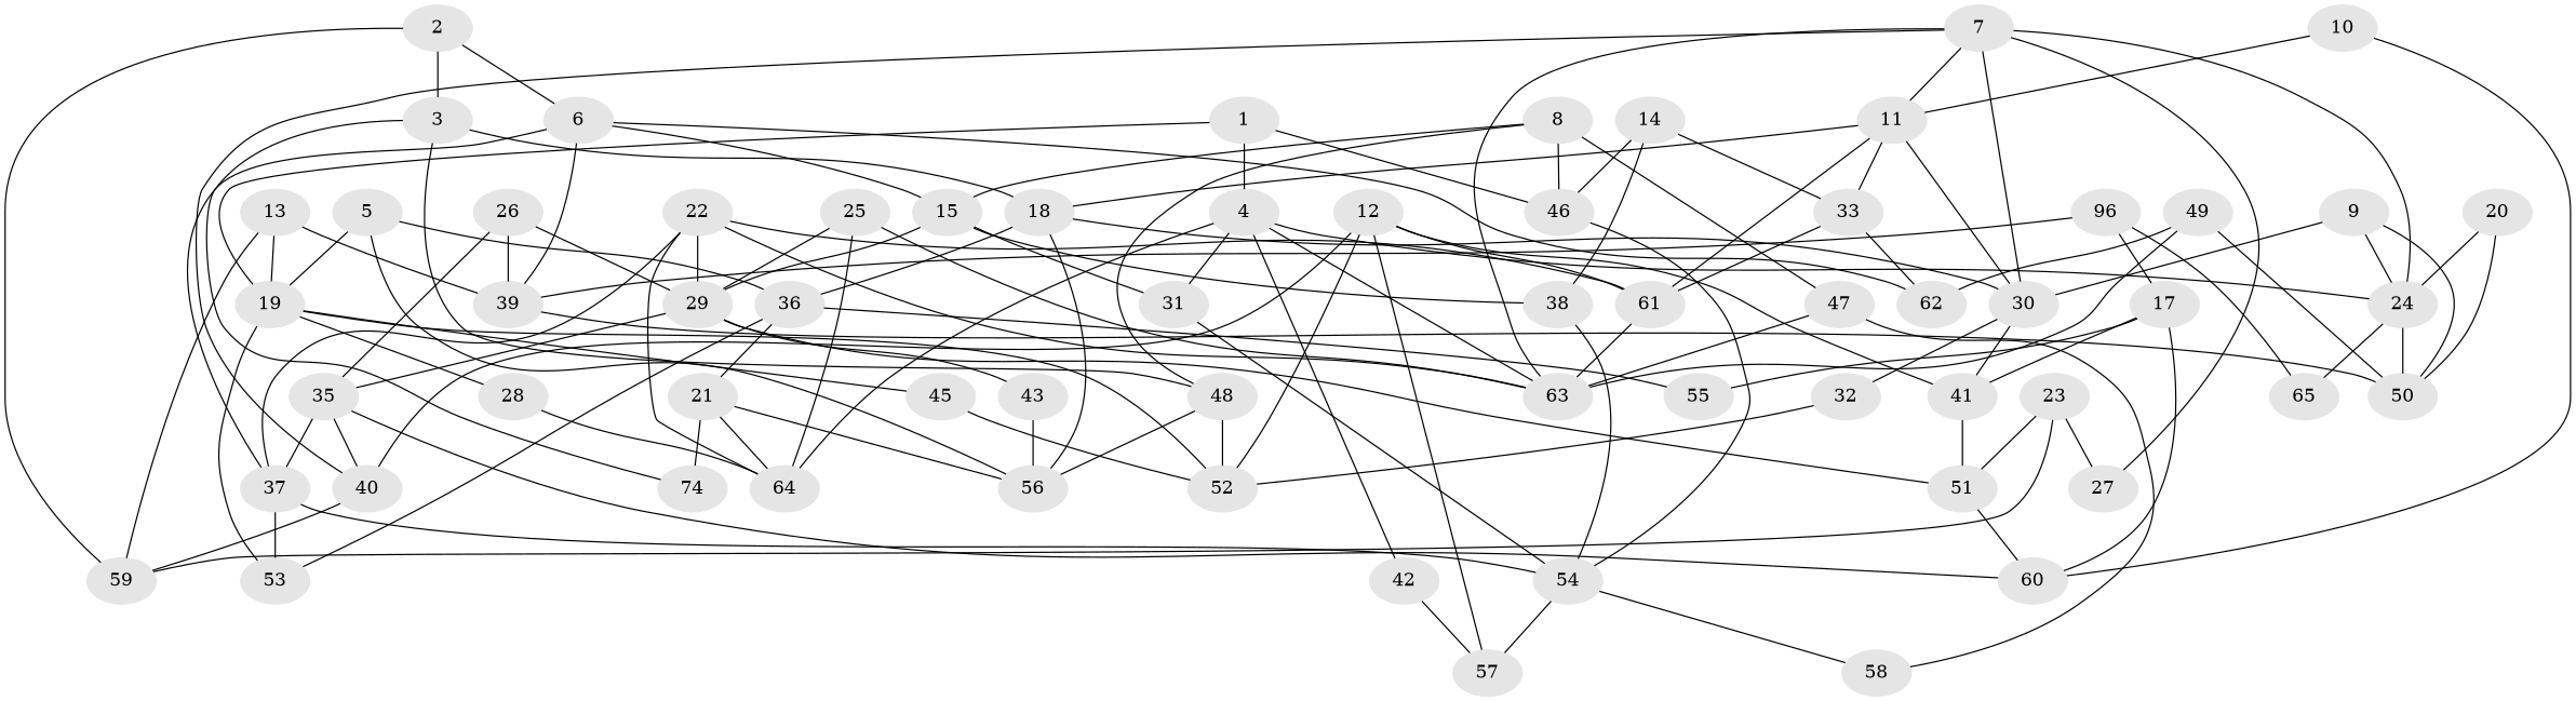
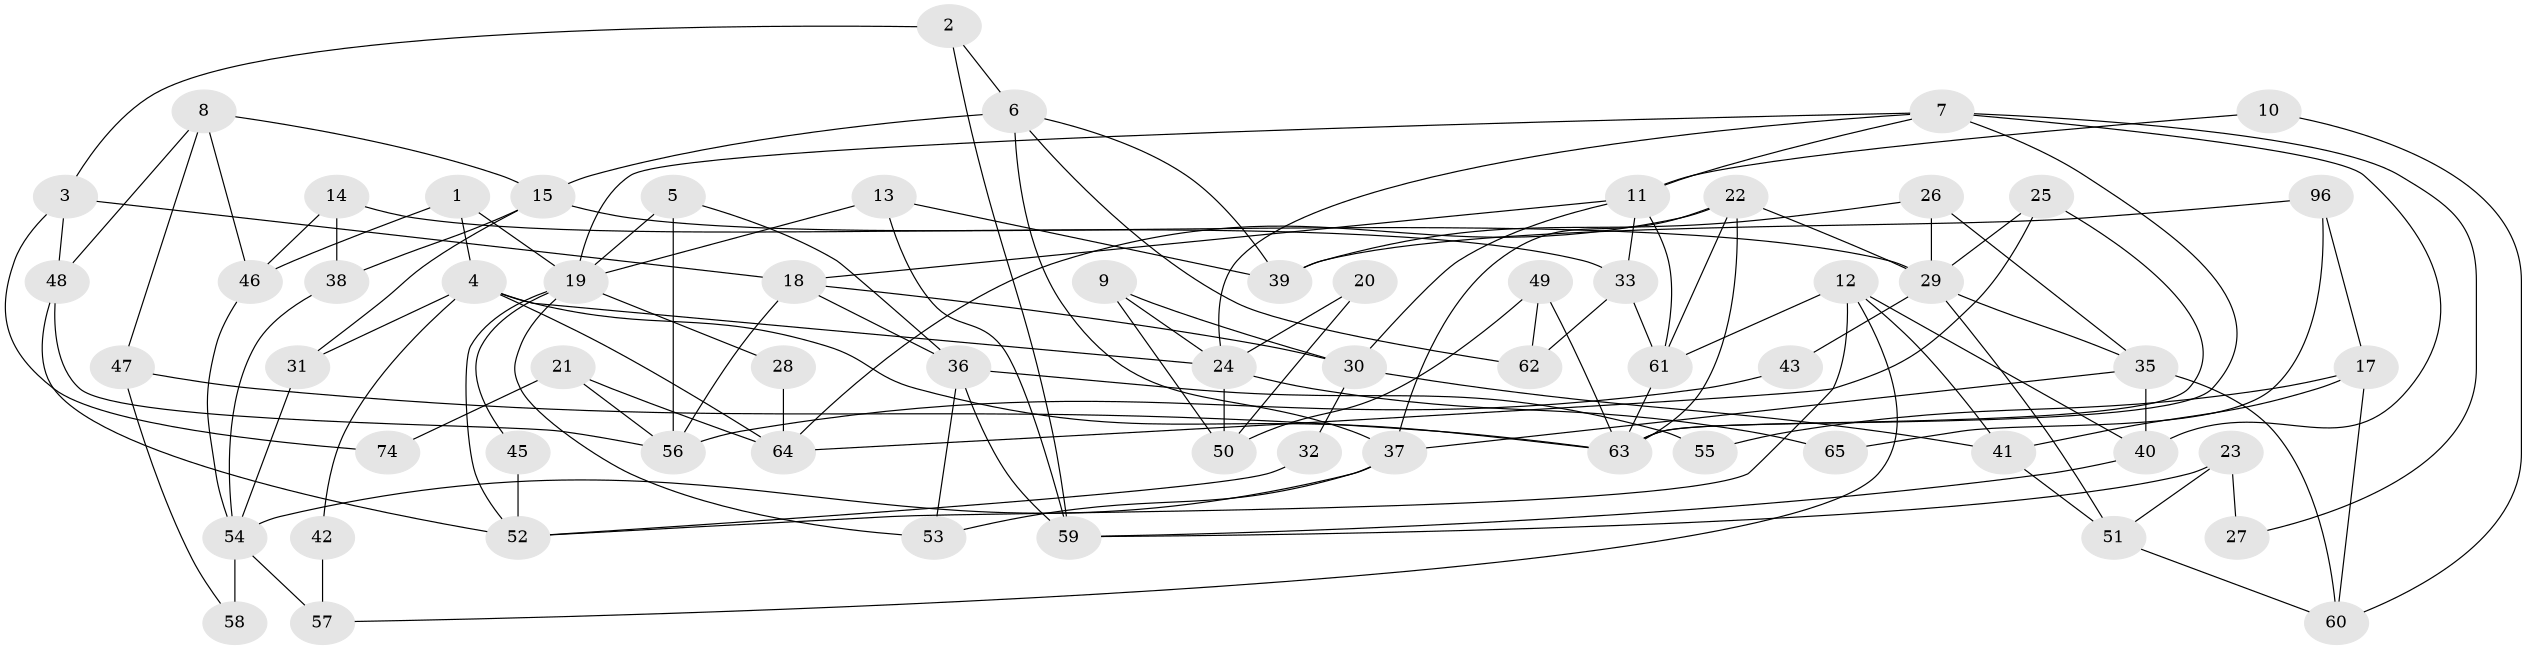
  graph {
    node [color=gray90 style=filled]
    1
    4
    19
    46
    24
    31
    42
    63
    64
    52
    28
    45
    53
    54
    2
    3
    6
    59
    18
    n20 [label=74]
    48
    15
    37
    39
    62
    36
    56
    30
    50
    65
    57
    5
    55
    38
    29
    7
    11
    27
    40
    33
    61
    41
    32
    8
    47
    58
    9
    10
    60
    12
    51
    13
    14
    35
    43
    n56 [label=96]
    17
    20
    21
    22
    23
    25
    26
    49
    1 -- 4
    1 -- 19
    1 -- 46
    4 -- 24
    4 -- 31
    4 -- 42
    4 -- 63
    4 -- 64
    19 -- 52
    19 -- 28
    19 -- 45
    19 -- 53
    46 -- 54
    24 -- 50
    24 -- 65
    31 -- 54
    42 -- 57
    28 -- 64
    45 -- 52
    54 -- 57
    54 -- 58
    2 -- 3
    2 -- 6
    2 -- 59
    3 -- 18
    3 -- n20
    3 -- 48
    6 -- 15
    6 -- 37
    6 -- 39
    6 -- 62
    18 -- 36
    18 -- 56
    18 -- 30
    48 -- 52
    48 -- 56
    15 -- 31
    15 -- 38
    15 -- 29
    37 -- 53
    37 -- 54
-   39 -- 50
    36 -- 53
-   36 -- 21
+   36 -- 59
    36 -- 55
    30 -- 41
    30 -- 32
    5 -- 19
    5 -- 36
    5 -- 56
    38 -- 54
    29 -- 51
    29 -- 35
    29 -- 43
    7 -- 24
    7 -- 63
-   7 -- 30
+   7 -- 19
    7 -- 11
    7 -- 27
    7 -- 40
    11 -- 18
    11 -- 30
    11 -- 33
    11 -- 61
    40 -- 59
    33 -- 62
    33 -- 61
    61 -- 63
    41 -- 51
    32 -- 52
    8 -- 46
    8 -- 48
    8 -- 15
    8 -- 47
    47 -- 63
    47 -- 58
    9 -- 24
    9 -- 30
    9 -- 50
    10 -- 11
    10 -- 60
    12 -- 52
    12 -- 57
    12 -- 40
    12 -- 61
    12 -- 41
    51 -- 60
    13 -- 19
    13 -- 59
    13 -- 39
    14 -- 46
    14 -- 38
    14 -- 33
    35 -- 37
    35 -- 40
    35 -- 60
    43 -- 56
    n56 -- 39
    n56 -- 65
    n56 -- 17
    17 -- 55
    17 -- 41
    17 -- 60
    20 -- 24
    20 -- 50
    21 -- 64
    21 -- n20
    21 -- 56
    22 -- 63
    22 -- 64
    22 -- 37
    22 -- 29
    22 -- 61
    23 -- 59
    23 -- 27
    23 -- 51
    25 -- 63
    25 -- 64
    25 -- 29
    26 -- 39
    26 -- 29
    26 -- 35
    49 -- 63
    49 -- 62
    49 -- 50
  }
